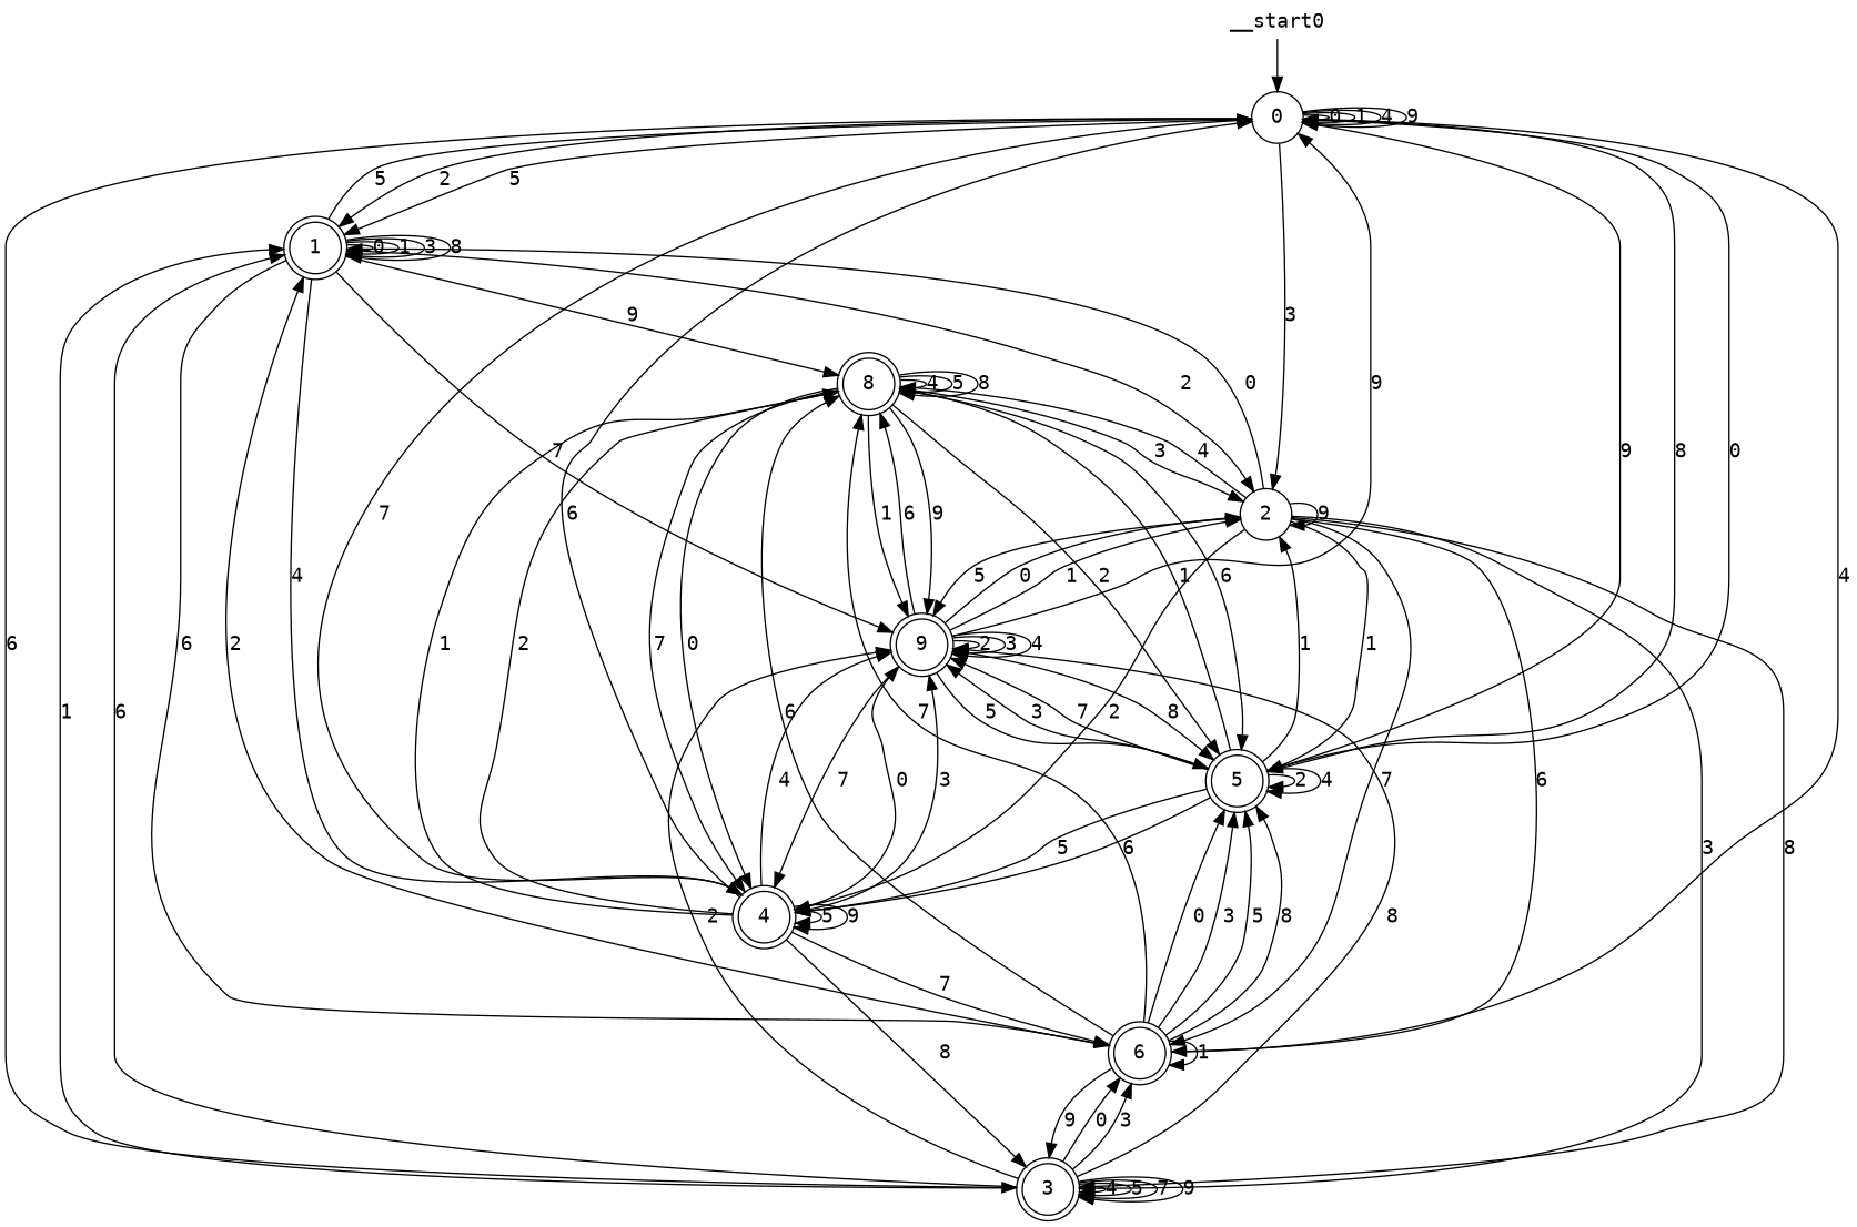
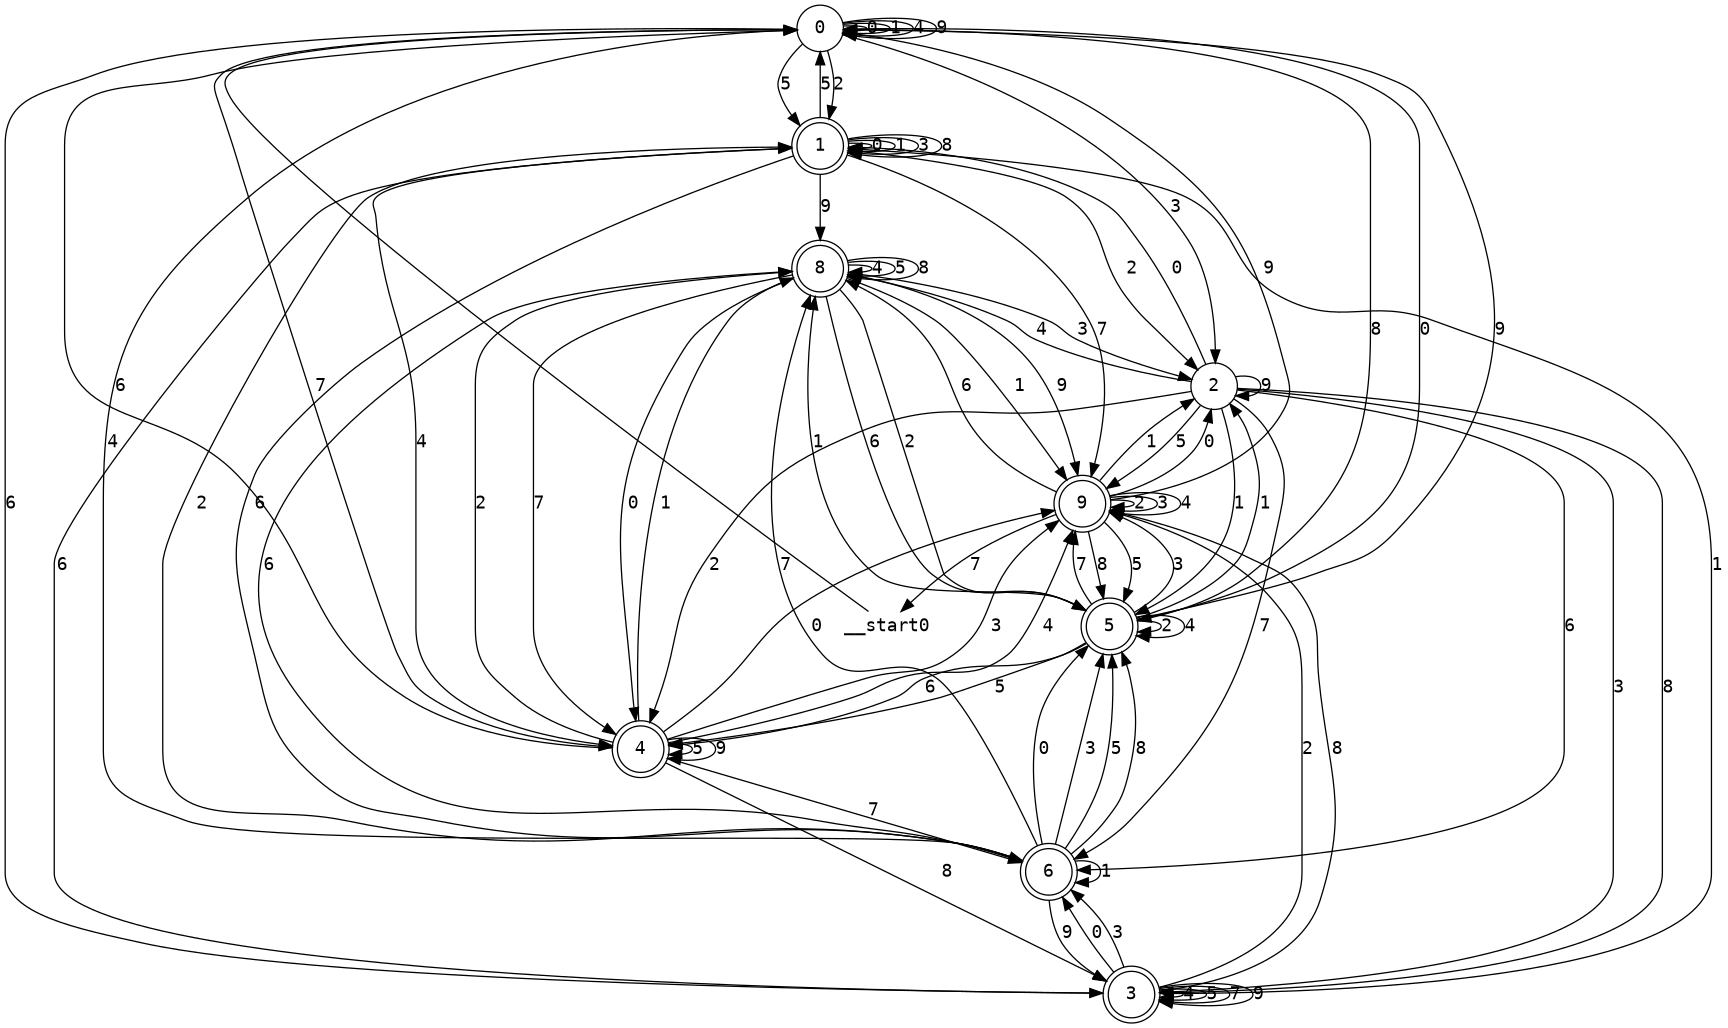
  digraph {
    fontname="DejaVu Sans Mono"
    node [fontname="DejaVu Sans Mono" shape=doublecircle]
    edge [fontname="DejaVu Sans Mono"]
    n1 [label=0 shape=circle]
    n2 [label=1]
    n3 [label=2 shape=circle]
    n4 [label=3]
    n5 [label=4]
    n6 [label=5]
    n7 [label=6]
    n8 [label=9]
    n9 [label=8]
    __start0 [height=0 shape=none width=0]
    n1 -> n1 [label=0]
    n1 -> n1 [label=1]
    n1 -> n1 [label=4]
    n1 -> n1 [label=9]
    n1 -> n2 [label=2]
    n1 -> n2 [label=5]
    n1 -> n3 [label=3]
    n1 -> n4 [label=6]
    n1 -> n5 [label=7]
    n1 -> n6 [label=8]
    n2 -> n1 [label=5]
    n2 -> n2 [label=0]
    n2 -> n2 [label=1]
    n2 -> n2 [label=3]
    n2 -> n2 [label=8]
    n2 -> n3 [label=2]
    n2 -> n5 [label=4]
    n2 -> n7 [label=6]
    n2 -> n8 [label=7]
    n2 -> n9 [label=9]
    n3 -> n2 [label=0]
    n3 -> n3 [label=9]
    n3 -> n4 [label=3]
    n3 -> n4 [label=8]
    n3 -> n5 [label=2]
    n3 -> n6 [label=1]
    n3 -> n7 [label=6]
    n3 -> n7 [label=7]
    n3 -> n8 [label=5]
    n3 -> n9 [label=4]
    n4 -> n2 [label=1]
    n4 -> n2 [label=6]
    n4 -> n4 [label=4]
    n4 -> n4 [label=5]
    n4 -> n4 [label=7]
    n4 -> n4 [label=9]
    n4 -> n7 [label=0]
    n4 -> n7 [label=3]
    n4 -> n8 [label=2]
    n4 -> n8 [label=8]
    n5 -> n1 [label=6]
    n5 -> n4 [label=8]
    n5 -> n5 [label=5]
    n5 -> n5 [label=9]
    n5 -> n7 [label=7]
    n5 -> n8 [label=0]
    n5 -> n8 [label=3]
    n5 -> n8 [label=4]
    n5 -> n9 [label=1]
    n5 -> n9 [label=2]
    n6 -> n1 [label=0]
    n6 -> n1 [label=9]
    n6 -> n3 [label=1]
    n6 -> n5 [label=5]
    n6 -> n5 [label=6]
    n6 -> n6 [label=2]
    n6 -> n6 [label=4]
    n6 -> n8 [label=3]
    n6 -> n8 [label=7]
    n6 -> n9 [label=1]
    n7 -> n1 [label=4]
    n7 -> n2 [label=2]
    n7 -> n4 [label=9]
    n7 -> n6 [label=0]
    n7 -> n6 [label=3]
    n7 -> n6 [label=5]
    n7 -> n6 [label=8]
    n7 -> n7 [label=1]
    n7 -> n9 [label=6]
    n7 -> n9 [label=7]
    n8 -> n1 [label=9]
    n8 -> n3 [label=0]
    n8 -> n3 [label=1]
-   n8 -> n5 [label=7]
+   n8 -> __start0 [label=7]
    n8 -> n6 [label=5]
    n8 -> n6 [label=8]
    n8 -> n8 [label=2]
    n8 -> n8 [label=3]
    n8 -> n8 [label=4]
    n8 -> n9 [label=6]
    n9 -> n3 [label=3]
    n9 -> n5 [label=0]
    n9 -> n5 [label=7]
    n9 -> n6 [label=2]
    n9 -> n6 [label=6]
    n9 -> n8 [label=1]
    n9 -> n8 [label=9]
    n9 -> n9 [label=4]
    n9 -> n9 [label=5]
    n9 -> n9 [label=8]
    __start0 -> n1
  }
